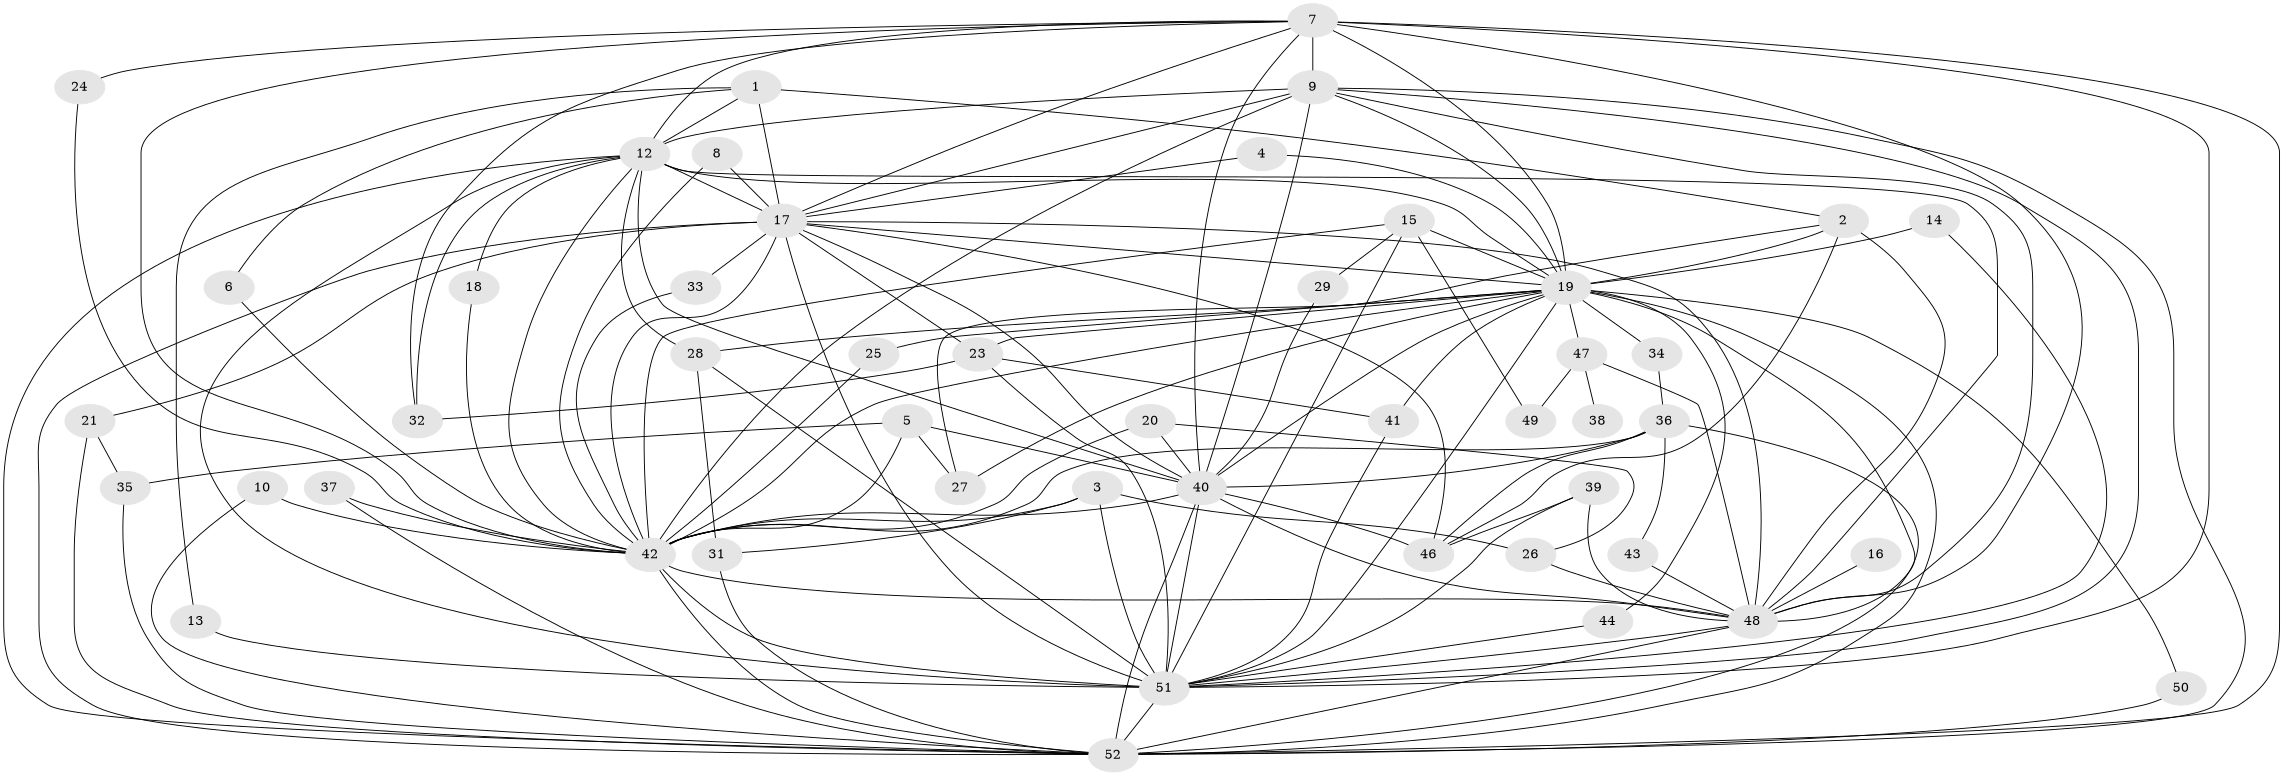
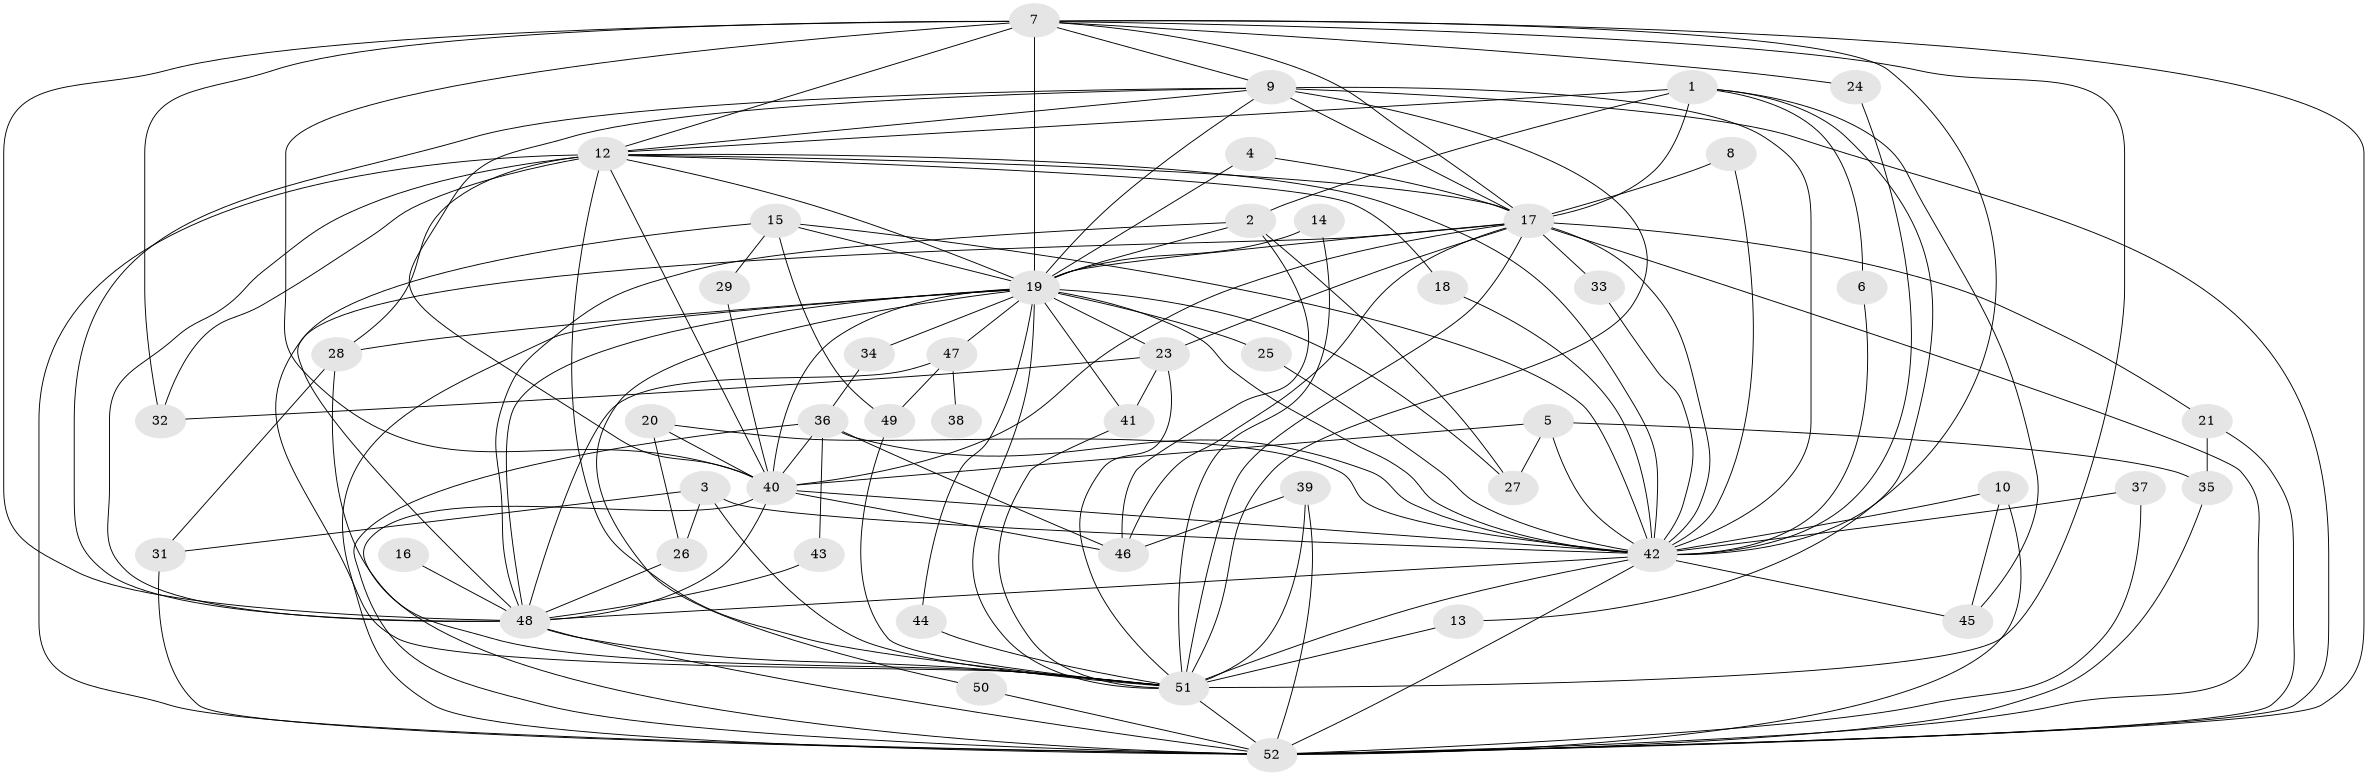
  graph {
    node [color=gray90 style=filled]
    edge [weight=1.0]
    1
    2
    6
    12
    13
    17
+   45
    19
    27
    46
    48
    42
    51
    40
    32
    52
    18
    28
    21
    23
    33
    25
    34
    41
    44
    47
    50
    3
    26
    31
    4
    5
    35
    7
    9
    24
    8
    10
    14
    15
    29
    49
    16
    36
    38
    20
    43
    37
    39
    1 -- 2
    1 -- 6
    1 -- 12
    1 -- 13
    1 -- 17 [weight=2.0]
+   1 -- 45
    2 -- 19
    2 -- 27
    2 -- 46
    2 -- 48
    6 -- 42
    12 -- 17
    12 -- 19
    12 -- 48 [weight=2.0]
    12 -- 42
    12 -- 51 [weight=2.0]
    12 -- 40
    12 -- 32
    12 -- 52
    12 -- 18
    12 -- 28
    13 -- 51
    17 -- 19
    17 -- 46 [weight=2.0]
    17 -- 48
    17 -- 42
    17 -- 51 [weight=3.0]
    17 -- 40
    17 -- 52
    17 -- 21
    17 -- 23
    17 -- 33
    19 -- 27
    19 -- 48
    19 -- 42
    19 -- 51
    19 -- 40
    19 -- 52
    19 -- 28
    19 -- 23
    19 -- 25
    19 -- 34
    19 -- 41
    19 -- 44
    19 -- 47
    19 -- 50
    48 -- 51
    48 -- 52
+   42 -- 45
    42 -- 48
    42 -- 51
    42 -- 52
    51 -- 52 [weight=2.0]
    40 -- 46
    40 -- 48 [weight=2.0]
    40 -- 42 [weight=2.0]
-   40 -- 51
+   49 -- 51
    40 -- 52
    18 -- 42
    28 -- 51
    28 -- 31
    21 -- 52
    21 -- 35
    23 -- 51
    23 -- 32
    23 -- 41
    33 -- 42
    25 -- 42
    34 -- 36
    41 -- 51
    44 -- 51
    47 -- 48
    47 -- 49
    47 -- 38
    50 -- 52
    3 -- 42
    3 -- 51
    3 -- 26
    3 -- 31
    26 -- 48
    31 -- 52
    4 -- 17
    4 -- 19
    5 -- 27
    5 -- 42
    5 -- 40
    5 -- 35
    35 -- 52
    7 -- 12
    7 -- 17
    7 -- 19 [weight=3.0]
    7 -- 48
    7 -- 42
    7 -- 51 [weight=2.0]
    7 -- 40 [weight=2.0]
    7 -- 32
    7 -- 52
    7 -- 9
    7 -- 24
    9 -- 12
    9 -- 17 [weight=2.0]
    9 -- 19
    9 -- 48 [weight=2.0]
    9 -- 42 [weight=2.0]
    9 -- 51
    9 -- 40
    9 -- 52
    24 -- 42
    8 -- 17
    8 -- 42
+   10 -- 45
    10 -- 42
    10 -- 52
    14 -- 19
    14 -- 51
    15 -- 19
    15 -- 42
    15 -- 51
    15 -- 29
    15 -- 49
    29 -- 40
    16 -- 48
    36 -- 46
    36 -- 42
    36 -- 40
    36 -- 52
    36 -- 43
    20 -- 42
    20 -- 40
    20 -- 26
    43 -- 48
    37 -- 42 [weight=2.0]
    37 -- 52
    39 -- 46
-   39 -- 48
+   39 -- 52
    39 -- 51
  }
